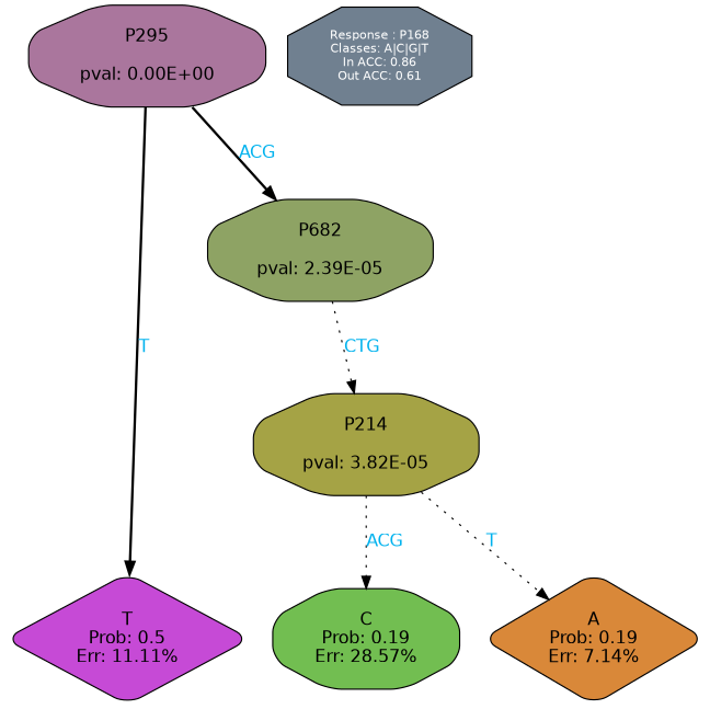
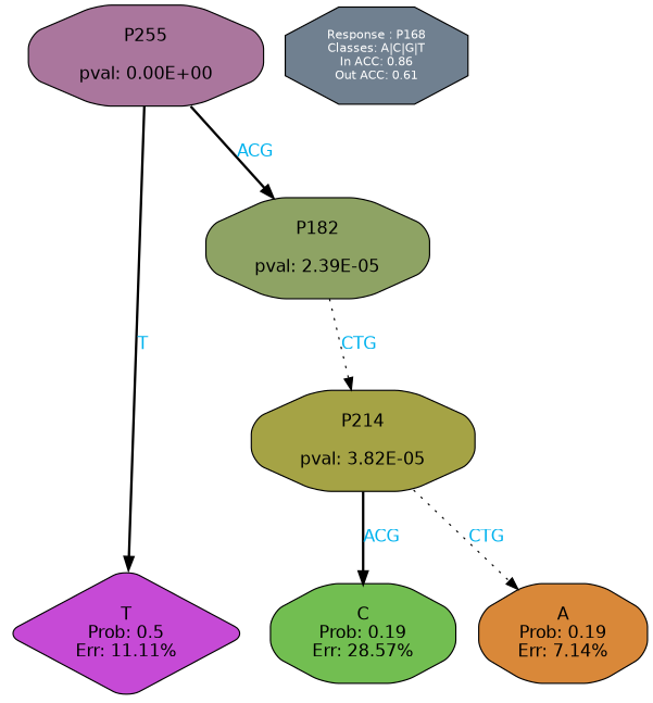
  digraph {
    ranksep=equally
    splines=polylines
    node [color=black fontname=helvetica shape=octagon style="filled, rounded"]
    edge [fontcolor=deepskyblue2 fontname=helvetica style=bold]
    n1 [fillcolor="#72be51" label="C\nProb: 0.19\nErr: 28.57%"]
-   n2 [fillcolor="#d98839" label="A\nProb: 0.19\nErr: 7.14%" shape=diamond]
+   n2 [fillcolor="#d98839" label="A\nProb: 0.19\nErr: 7.14%"]
    n3 [fillcolor="#c64ad6" label="T\nProb: 0.5\nErr: 11.11%" shape=diamond]
    n4 [align=left fillcolor=slategray fontcolor=white fontsize=10 label="Response : P168\nClasses: A|C|G|T\nIn ACC: 0.86\nOut ACC: 0.61\n" style=filled]
-   n5 [fillcolor="#aa769d" label="P295\n\npval: 0.00E+00"]
-   n6 [fillcolor="#8ea364" label="P682\n\npval: 2.39E-05"]
+   n5 [fillcolor="#aa769d" label="P255\n\npval: 0.00E+00"]
+   n6 [fillcolor="#8ea364" label="P182\n\npval: 2.39E-05"]
    n7 [fillcolor="#a5a345" label="P214\n\npval: 3.82E-05"]
    subgraph sub_1 {
      rank=same
      n1
      n2
      n3
    }
    subgraph sub_2 {
      rank=same
      n4
      n5
    }
    n5 -> n3 [label=T]
    n5 -> n6 [label=ACG]
    n6 -> n7 [label=CTG style=dotted]
-   n7 -> n1 [label=ACG style=dotted]
-   n7 -> n2 [label=T style=dotted]
+   n7 -> n1 [label=ACG]
+   n7 -> n2 [label=CTG style=dotted]
  }
